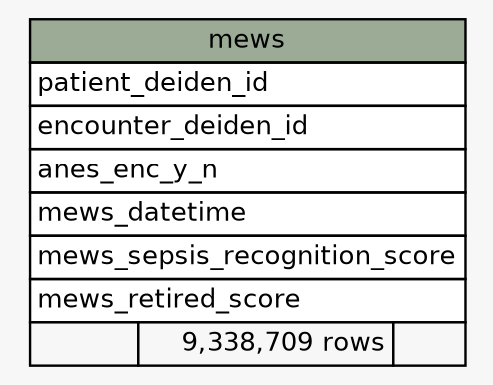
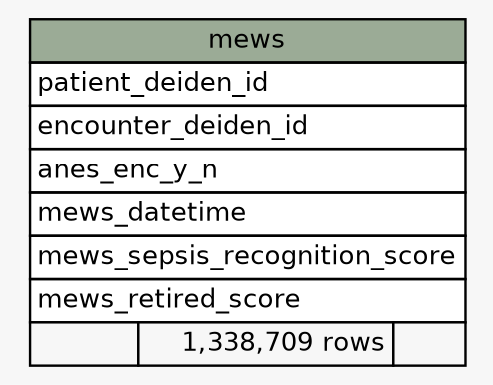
  digraph {
    bgcolor="#f7f7f7"
    fontname=Helvetica
    fontsize=11
    nodesep=0.18
    rankdir=TB
    ranksep=0.46
-   n1 [fontname=Helvetica fontsize=11 label=<     <TABLE BORDER="0" CELLBORDER="1" CELLSPACING="0" BGCOLOR="#ffffff">       <TR><TD COLSPAN="3" BGCOLOR="#9bab96" ALIGN="CENTER">mews</TD></TR>       <TR><TD PORT="patient_deiden_id" COLSPAN="3" ALIGN="LEFT">patient_deiden_id</TD></TR>       <TR><TD PORT="encounter_deiden_id" COLSPAN="3" ALIGN="LEFT">encounter_deiden_id</TD></TR>       <TR><TD PORT="anes_enc_y_n" COLSPAN="3" ALIGN="LEFT">anes_enc_y_n</TD></TR>       <TR><TD PORT="mews_datetime" COLSPAN="3" ALIGN="LEFT">mews_datetime</TD></TR>       <TR><TD PORT="mews_sepsis_recognition_score" COLSPAN="3" ALIGN="LEFT">mews_sepsis_recognition_score</TD></TR>       <TR><TD PORT="mews_retired_score" COLSPAN="3" ALIGN="LEFT">mews_retired_score</TD></TR>       <TR><TD ALIGN="LEFT" BGCOLOR="#f7f7f7">  </TD><TD ALIGN="RIGHT" BGCOLOR="#f7f7f7">9,338,709 rows</TD><TD ALIGN="RIGHT" BGCOLOR="#f7f7f7">  </TD></TR>     </TABLE>> shape=plaintext]
+   n1 [fontname=Helvetica fontsize=11 label=<     <TABLE BORDER="0" CELLBORDER="1" CELLSPACING="0" BGCOLOR="#ffffff">       <TR><TD COLSPAN="3" BGCOLOR="#9bab96" ALIGN="CENTER">mews</TD></TR>       <TR><TD PORT="patient_deiden_id" COLSPAN="3" ALIGN="LEFT">patient_deiden_id</TD></TR>       <TR><TD PORT="encounter_deiden_id" COLSPAN="3" ALIGN="LEFT">encounter_deiden_id</TD></TR>       <TR><TD PORT="anes_enc_y_n" COLSPAN="3" ALIGN="LEFT">anes_enc_y_n</TD></TR>       <TR><TD PORT="mews_datetime" COLSPAN="3" ALIGN="LEFT">mews_datetime</TD></TR>       <TR><TD PORT="mews_sepsis_recognition_score" COLSPAN="3" ALIGN="LEFT">mews_sepsis_recognition_score</TD></TR>       <TR><TD PORT="mews_retired_score" COLSPAN="3" ALIGN="LEFT">mews_retired_score</TD></TR>       <TR><TD ALIGN="LEFT" BGCOLOR="#f7f7f7">  </TD><TD ALIGN="RIGHT" BGCOLOR="#f7f7f7">1,338,709 rows</TD><TD ALIGN="RIGHT" BGCOLOR="#f7f7f7">  </TD></TR>     </TABLE>> shape=plaintext]
  }
